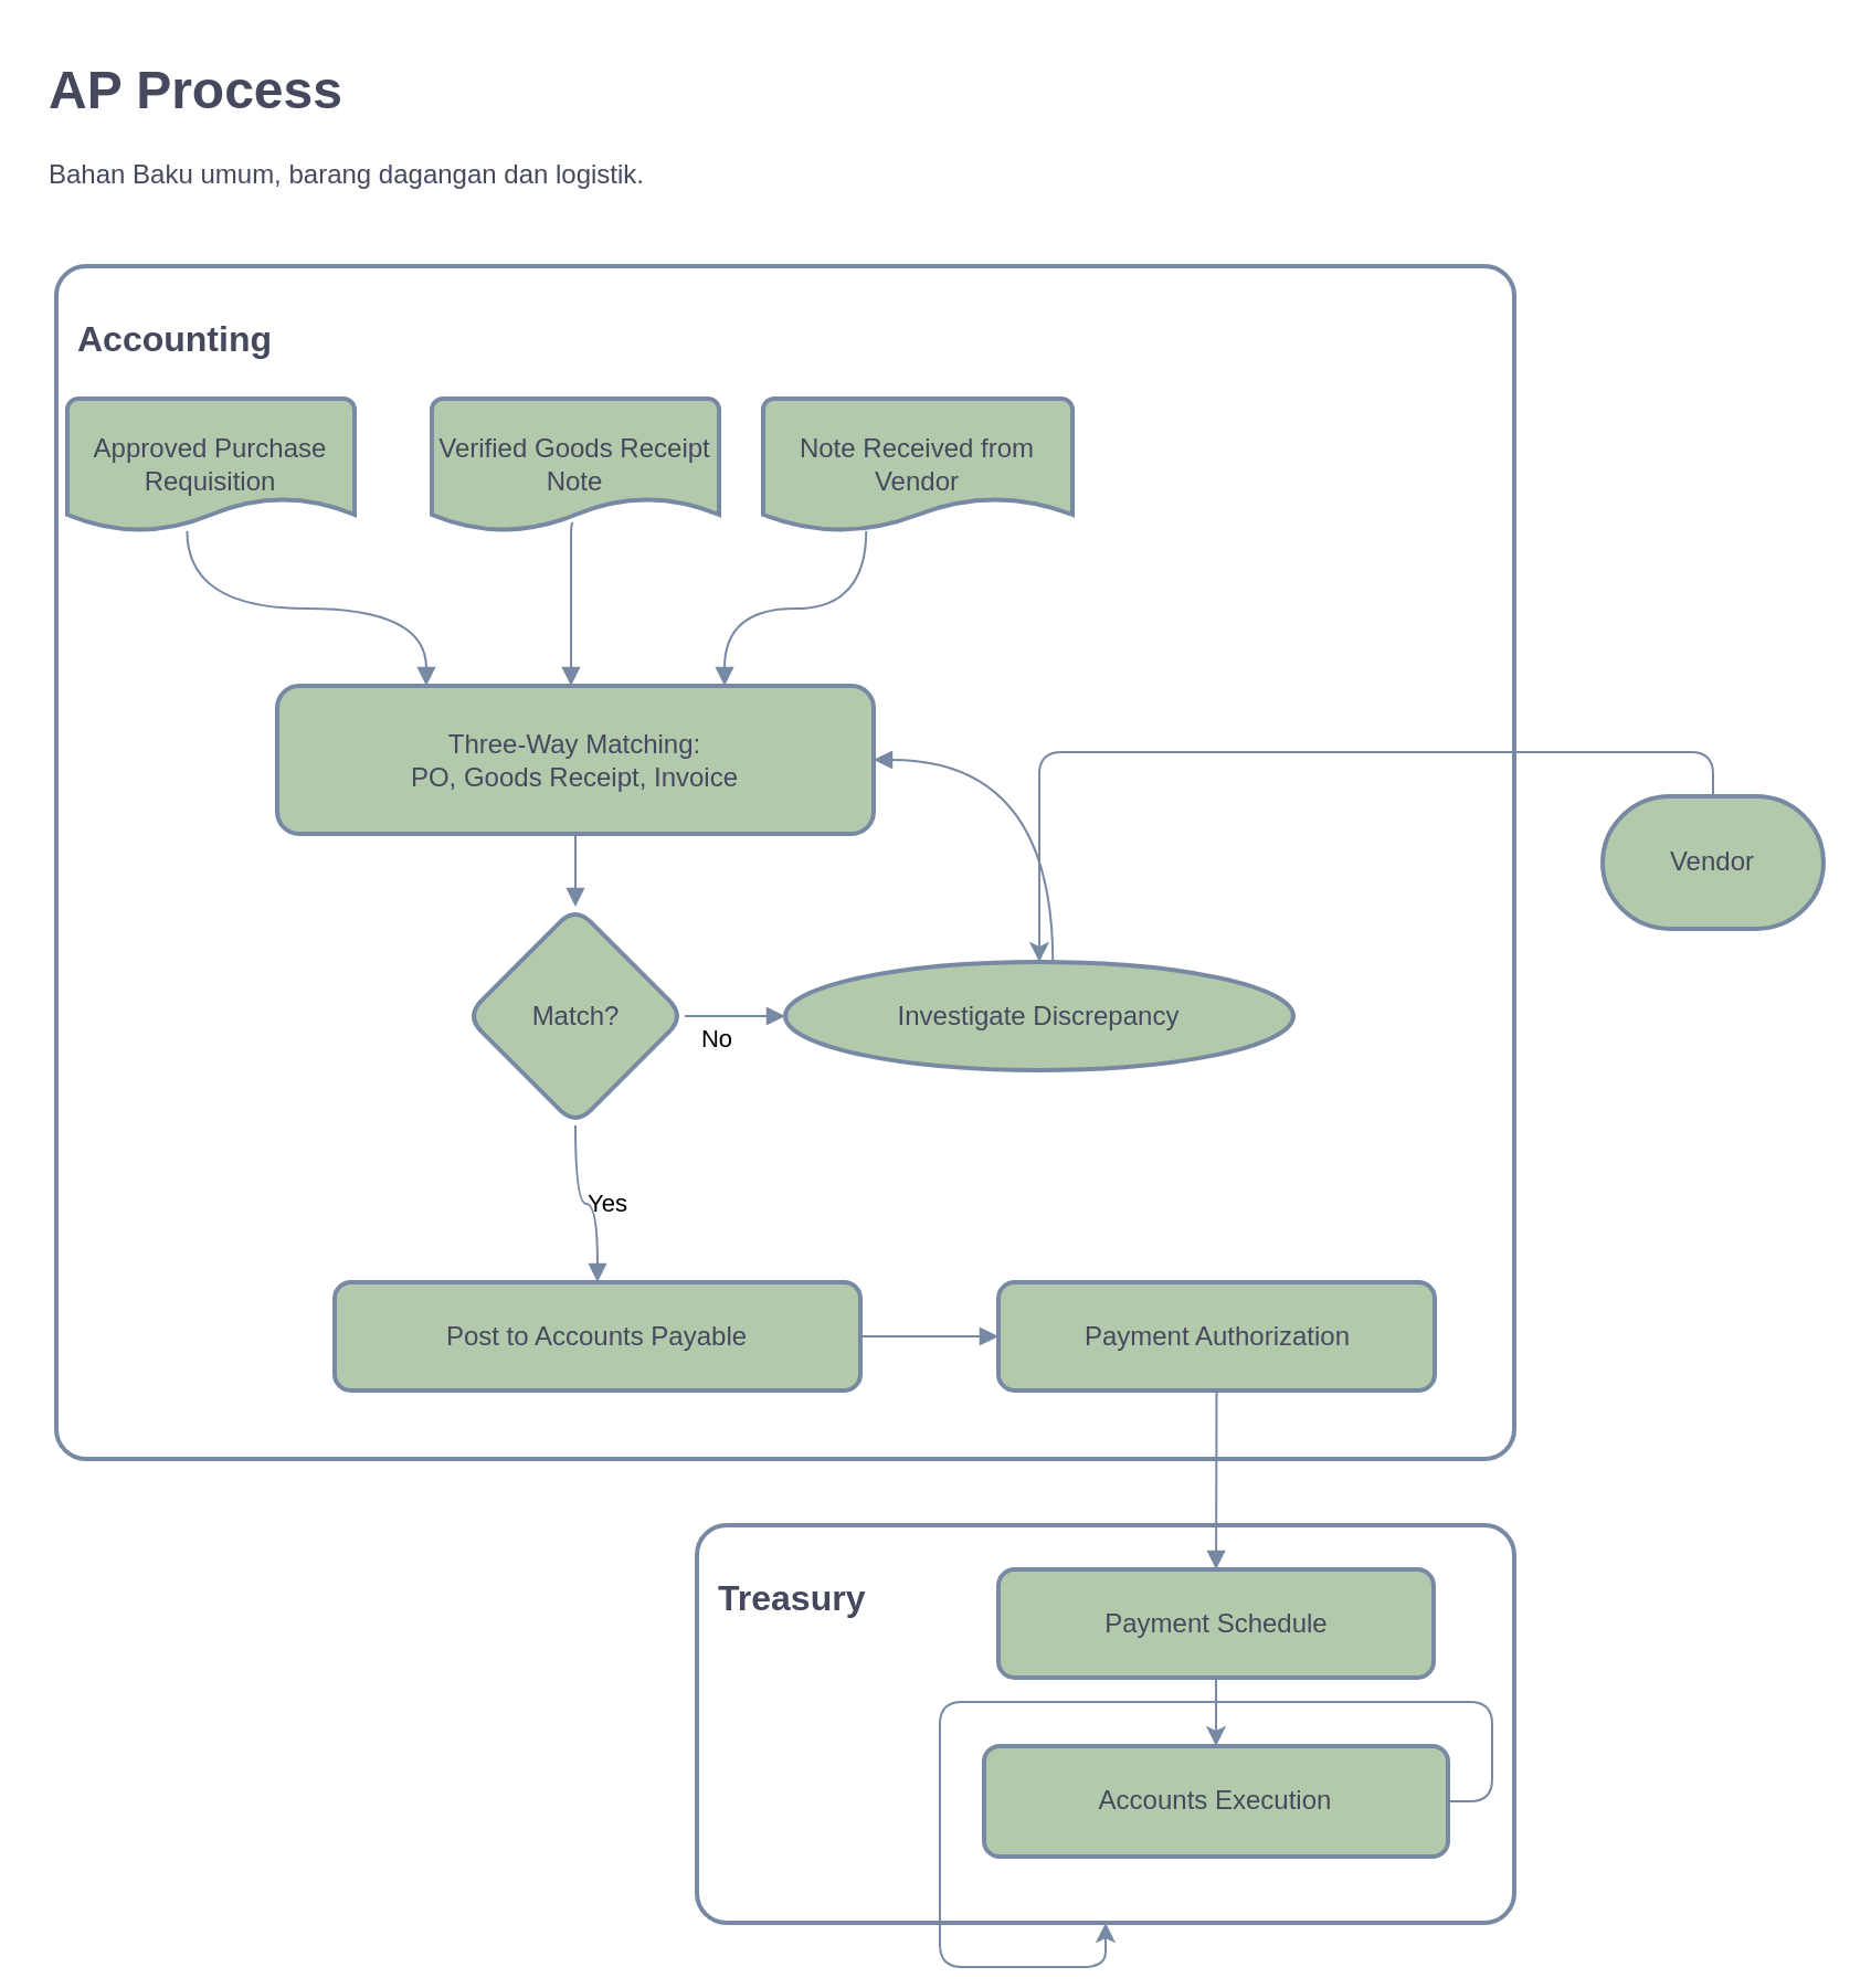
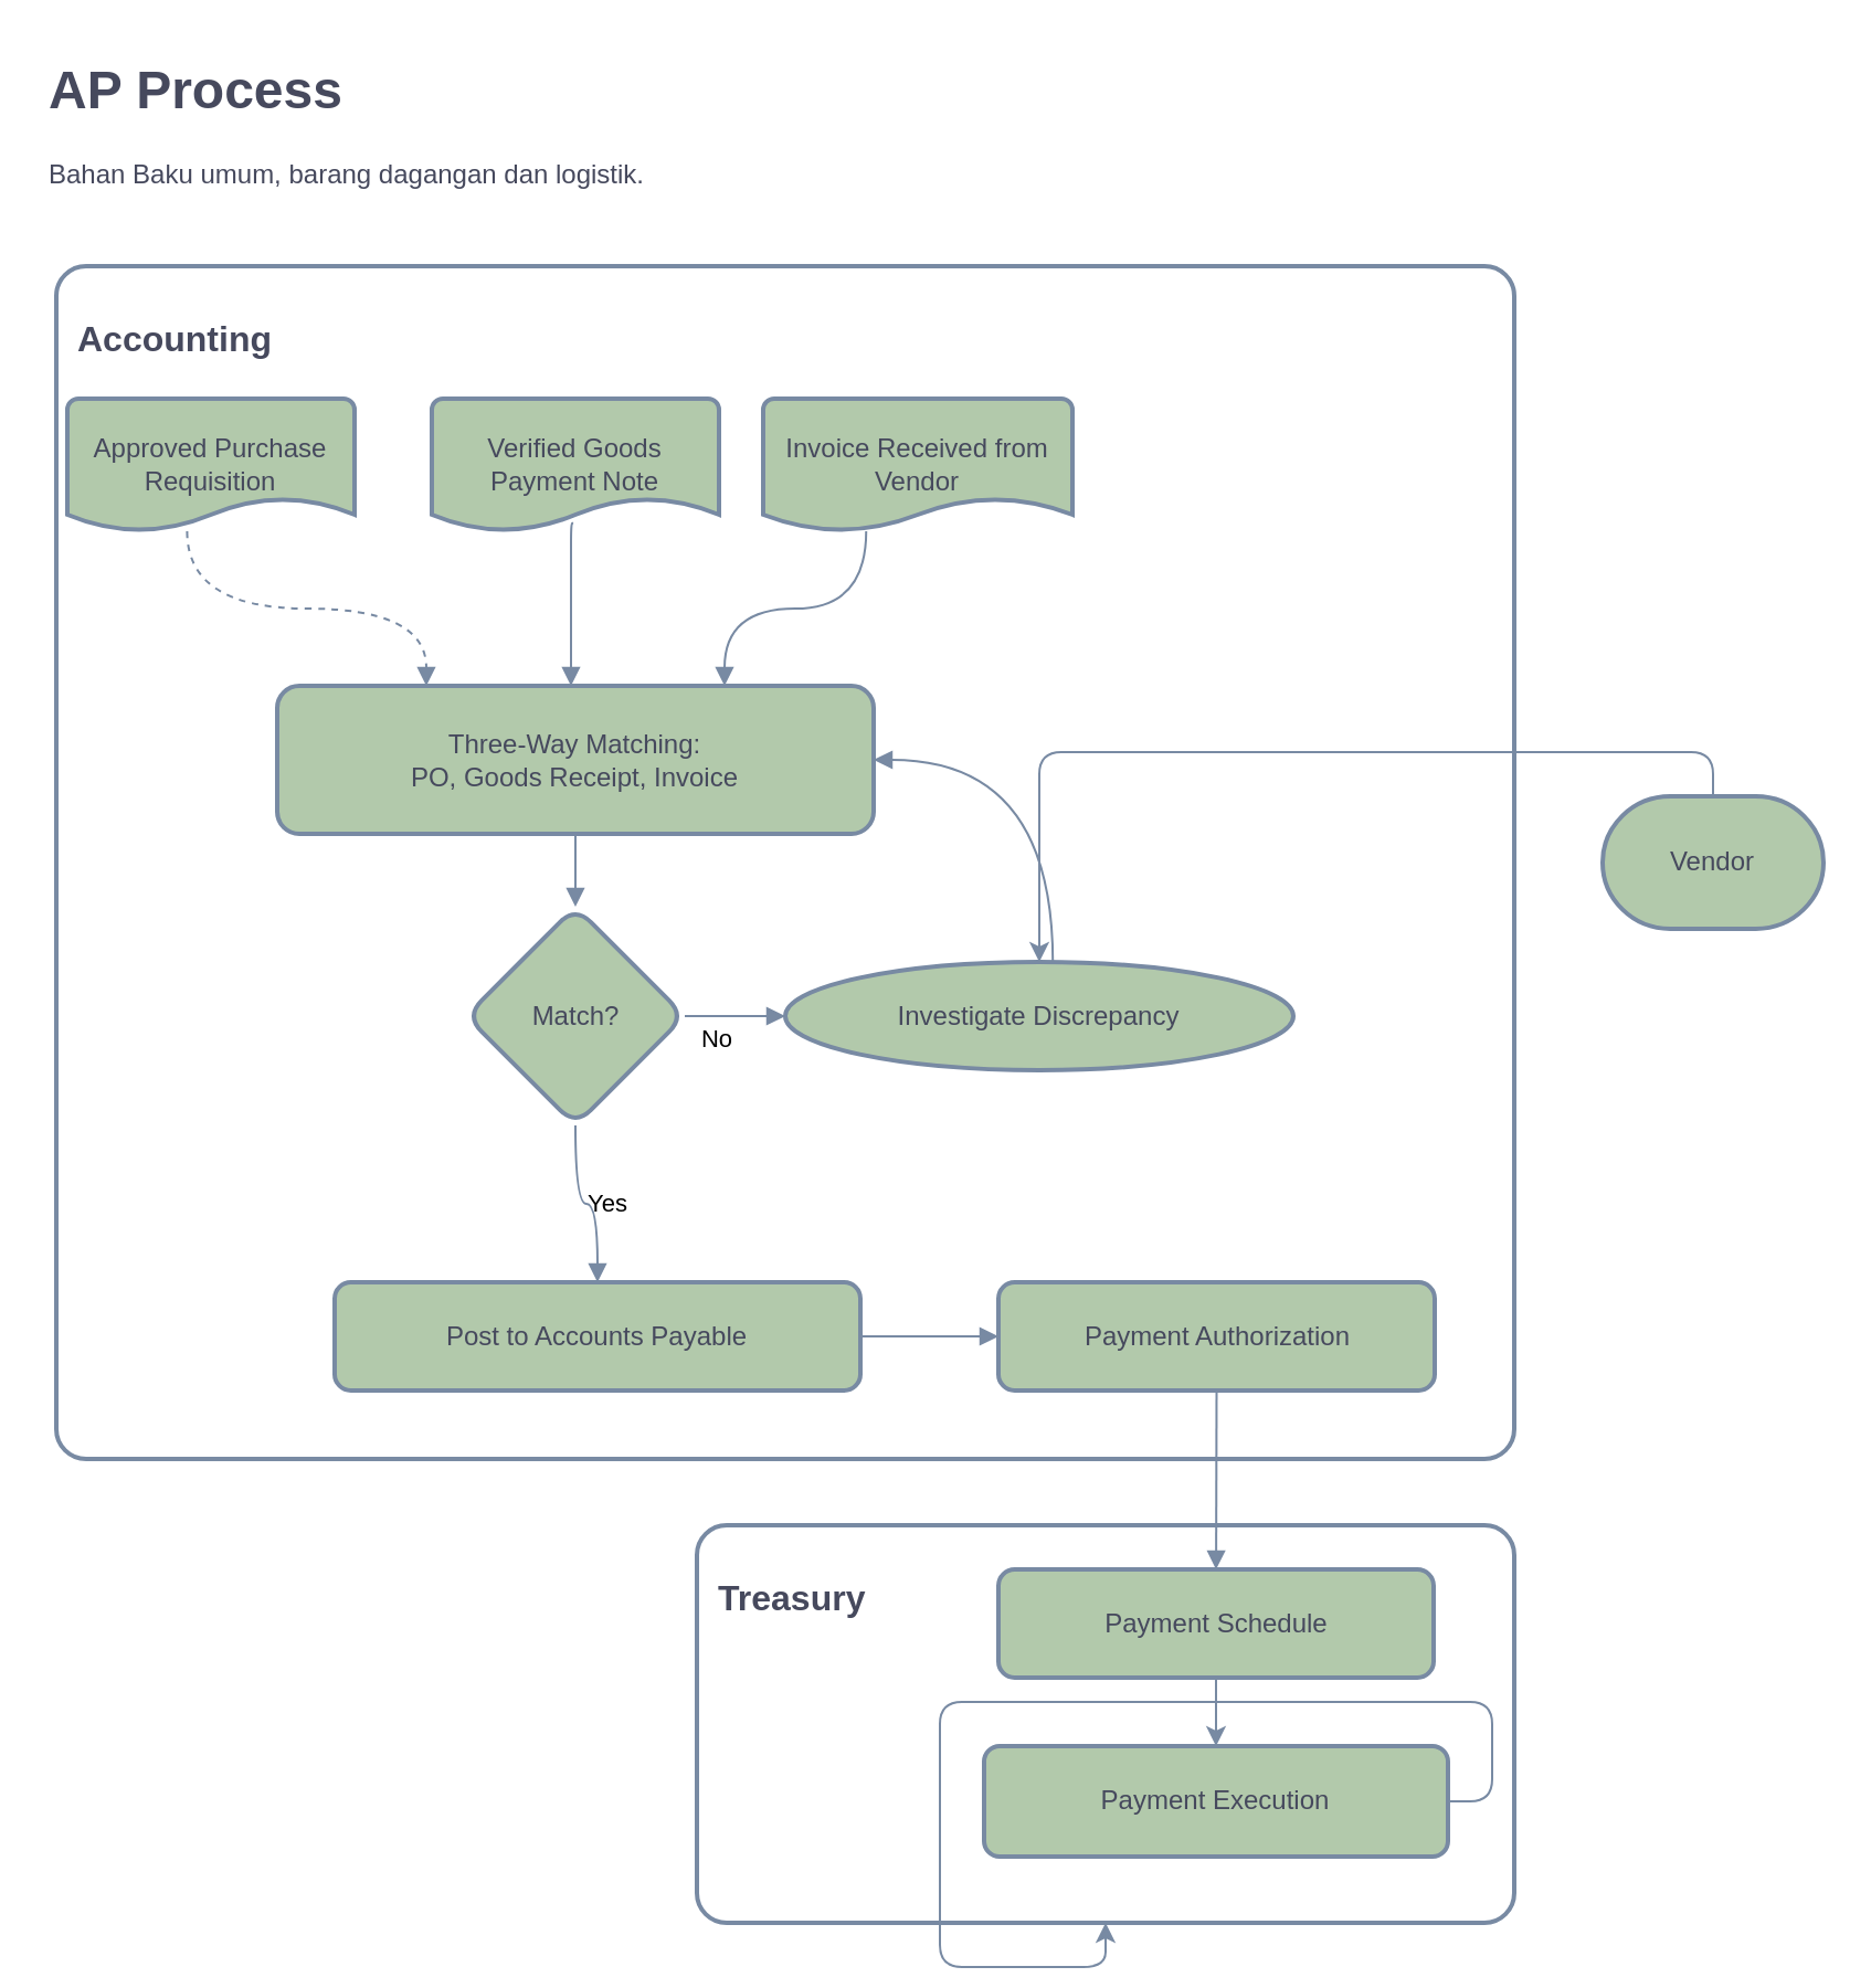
  <mxCell id="0" />
  <mxCell id="1" parent="0" />
  <mxCell id="2" value="&lt;h4 style=&quot;line-height: 100%; font-size: 16px;&quot;&gt;Accounting&lt;/h4&gt;" style="rounded=1;whiteSpace=wrap;html=1;absoluteArcSize=1;arcSize=27;strokeWidth=2;strokeColor=#788AA3;fontColor=#46495D;fillColor=none;align=left;verticalAlign=top;spacingLeft=10;fontSize=16;spacing=0;spacingTop=0;" parent="1" vertex="1"><mxGeometry x="25" y="120" width="660" height="540" as="geometry" /></mxCell>
  <mxCell id="3" value="&lt;h4 style=&quot;line-height: 100%; font-size: 16px;&quot;&gt;&lt;b style=&quot;font-size: 16px;&quot;&gt;Treasury&lt;/b&gt;&lt;/h4&gt;" style="rounded=1;whiteSpace=wrap;html=1;absoluteArcSize=1;arcSize=27;strokeWidth=2;strokeColor=#788AA3;fontColor=#46495D;fillColor=none;align=left;verticalAlign=top;spacingLeft=10;fontSize=16;spacing=0;" parent="1" vertex="1"><mxGeometry x="315" y="690" width="370" height="180" as="geometry" /></mxCell>
  <mxCell id="4" value="Three-Way Matching:&#10;PO, Goods Receipt, Invoice" style="whiteSpace=wrap;strokeWidth=2;labelBackgroundColor=none;fillColor=#B2C9AB;strokeColor=#788AA3;fontColor=#46495D;rounded=1;" parent="1" vertex="1"><mxGeometry x="125" y="310" width="270" height="67" as="geometry" /></mxCell>
  <mxCell id="5" value="Match?" style="rhombus;strokeWidth=2;whiteSpace=wrap;labelBackgroundColor=none;fillColor=#B2C9AB;strokeColor=#788AA3;fontColor=#46495D;rounded=1;" parent="1" vertex="1"><mxGeometry x="210.5" y="410" width="99" height="99" as="geometry" /></mxCell>
  <mxCell id="6" value="Post to Accounts Payable" style="whiteSpace=wrap;strokeWidth=2;labelBackgroundColor=none;fillColor=#B2C9AB;strokeColor=#788AA3;fontColor=#46495D;rounded=1;" parent="1" vertex="1"><mxGeometry x="151" y="580" width="238" height="49" as="geometry" /></mxCell>
  <mxCell id="7" value="Payment Authorization" style="whiteSpace=wrap;strokeWidth=2;labelBackgroundColor=none;fillColor=#B2C9AB;strokeColor=#788AA3;fontColor=#46495D;rounded=1;" parent="1" vertex="1"><mxGeometry x="451.5" y="580" width="197.5" height="49" as="geometry" /></mxCell>
  <mxCell id="8" style="edgeStyle=orthogonalEdgeStyle;rounded=0;orthogonalLoop=1;jettySize=auto;html=1;exitX=0.5;exitY=1;exitDx=0;exitDy=0;entryX=0.5;entryY=0;entryDx=0;entryDy=0;strokeColor=#788AA3;fontColor=#46495D;fillColor=#B2C9AB;" parent="1" source="9" target="25" edge="1"><mxGeometry relative="1" as="geometry" /></mxCell>
  <mxCell id="9" value="Payment Schedule" style="whiteSpace=wrap;strokeWidth=2;labelBackgroundColor=none;fillColor=#B2C9AB;strokeColor=#788AA3;fontColor=#46495D;rounded=1;" parent="1" vertex="1"><mxGeometry x="451.5" y="710" width="197" height="49" as="geometry" /></mxCell>
  <mxCell id="10" value="Investigate Discrepancy" style="ellipse;whiteSpace=wrap;strokeWidth=2;labelBackgroundColor=none;fillColor=#B2C9AB;strokeColor=#788AA3;fontColor=#46495D;" parent="1" vertex="1"><mxGeometry x="355" y="435" width="230" height="49" as="geometry" /></mxCell>
  <mxCell id="11" value="" style="curved=1;startArrow=none;endArrow=block;exitX=0.333;exitY=1;entryX=0.75;entryY=0;rounded=1;edgeStyle=orthogonalEdgeStyle;labelBackgroundColor=none;strokeColor=#788AA3;fontColor=default;exitDx=0;exitDy=0;exitPerimeter=0;entryDx=0;entryDy=0;" parent="1" source="22" target="4" edge="1"><mxGeometry relative="1" as="geometry"><Array as="points" /><mxPoint x="735" y="454" as="sourcePoint" /></mxGeometry></mxCell>
  <mxCell id="12" value="" style="curved=1;startArrow=none;endArrow=block;exitX=0.5;exitY=1;entryX=0.5;entryY=0;rounded=1;edgeStyle=orthogonalEdgeStyle;labelBackgroundColor=none;strokeColor=#788AA3;fontColor=default;exitDx=0;exitDy=0;" parent="1" source="4" target="5" edge="1"><mxGeometry relative="1" as="geometry"><Array as="points"><mxPoint x="260" y="400" /><mxPoint x="260" y="400" /></Array></mxGeometry></mxCell>
  <mxCell id="13" value="Yes" style="curved=1;startArrow=none;endArrow=block;exitX=0.5;exitY=1;entryX=0.5;entryY=0;rounded=1;edgeStyle=orthogonalEdgeStyle;labelBackgroundColor=none;strokeColor=#788AA3;fontColor=default;exitDx=0;exitDy=0;entryDx=0;entryDy=0;" parent="1" source="5" target="6" edge="1"><mxGeometry x="-0.127" y="15" relative="1" as="geometry"><Array as="points" /><mxPoint as="offset" /></mxGeometry></mxCell>
  <mxCell id="14" value="" style="curved=1;startArrow=none;endArrow=block;exitX=1;exitY=0.5;entryX=0;entryY=0.5;rounded=1;edgeStyle=orthogonalEdgeStyle;labelBackgroundColor=none;strokeColor=#788AA3;fontColor=default;entryDx=0;entryDy=0;exitDx=0;exitDy=0;" parent="1" source="6" target="7" edge="1"><mxGeometry relative="1" as="geometry"><Array as="points"><mxPoint x="405" y="605" /></Array></mxGeometry></mxCell>
  <mxCell id="15" value="" style="curved=1;startArrow=none;endArrow=block;exitX=0.5;exitY=1;entryX=0.5;entryY=0;rounded=1;edgeStyle=orthogonalEdgeStyle;labelBackgroundColor=none;strokeColor=#788AA3;fontColor=default;" parent="1" source="7" target="9" edge="1"><mxGeometry relative="1" as="geometry"><Array as="points" /></mxGeometry></mxCell>
  <mxCell id="16" value="No" style="curved=1;startArrow=none;endArrow=block;exitX=1;exitY=0.5;entryX=0;entryY=0.5;rounded=1;edgeStyle=orthogonalEdgeStyle;labelBackgroundColor=none;strokeColor=#788AA3;fontColor=default;exitDx=0;exitDy=0;entryDx=0;entryDy=0;" parent="1" source="5" target="10" edge="1"><mxGeometry x="-0.319" y="-10" relative="1" as="geometry"><Array as="points" /><mxPoint as="offset" /></mxGeometry></mxCell>
  <mxCell id="17" value="" style="curved=1;startArrow=none;endArrow=block;exitX=0.53;exitY=0;entryX=1;entryY=0.5;rounded=1;edgeStyle=orthogonalEdgeStyle;labelBackgroundColor=none;strokeColor=#788AA3;fontColor=default;entryDx=0;entryDy=0;" parent="1" source="10" target="4" edge="1"><mxGeometry relative="1" as="geometry"><Array as="points"><mxPoint x="477" y="344" /></Array></mxGeometry></mxCell>
- <mxCell id="18" value="" style="curved=1;startArrow=none;endArrow=block;exitX=0.417;exitY=1;entryX=0.25;entryY=0;rounded=1;edgeStyle=orthogonalEdgeStyle;labelBackgroundColor=none;strokeColor=#788AA3;fontColor=default;entryDx=0;entryDy=0;exitDx=0;exitDy=0;exitPerimeter=0;" parent="1" source="20" target="4" edge="1"><mxGeometry relative="1" as="geometry"><Array as="points" /><mxPoint x="129.5" y="337" as="sourcePoint" /><mxPoint x="249.5" y="387" as="targetPoint" /></mxGeometry></mxCell>
+ <mxCell id="18" value="" style="curved=1;startArrow=none;endArrow=block;exitX=0.417;exitY=1;entryX=0.25;entryY=0;rounded=1;edgeStyle=orthogonalEdgeStyle;labelBackgroundColor=none;strokeColor=#788AA3;fontColor=default;entryDx=0;entryDy=0;exitDx=0;exitDy=0;exitPerimeter=0;dashed=1;" parent="1" source="20" target="4" edge="1"><mxGeometry relative="1" as="geometry"><Array as="points" /><mxPoint x="129.5" y="337" as="sourcePoint" /><mxPoint x="249.5" y="387" as="targetPoint" /></mxGeometry></mxCell>
  <mxCell id="19" value="" style="curved=0;startArrow=none;endArrow=block;exitX=0.485;exitY=0.939;entryX=0.5;entryY=0;rounded=1;edgeStyle=orthogonalEdgeStyle;labelBackgroundColor=none;strokeColor=#788AA3;fontColor=default;exitDx=0;exitDy=0;exitPerimeter=0;entryDx=0;entryDy=0;" parent="1" edge="1"><mxGeometry relative="1" as="geometry"><Array as="points"><mxPoint x="258" y="236" /></Array><mxPoint x="259.05" y="236.34" as="sourcePoint" /><mxPoint x="258" y="310" as="targetPoint" /></mxGeometry></mxCell>
  <mxCell id="20" value="Approved Purchase Requisition" style="strokeWidth=2;html=1;shape=mxgraph.flowchart.document2;whiteSpace=wrap;size=0.25;strokeColor=#788AA3;fontColor=#46495D;fillColor=#B2C9AB;" parent="1" vertex="1"><mxGeometry x="30" y="180" width="130" height="60" as="geometry" /></mxCell>
- <mxCell id="21" value="Verified Goods Receipt Note" style="strokeWidth=2;html=1;shape=mxgraph.flowchart.document2;whiteSpace=wrap;size=0.25;strokeColor=#788AA3;fontColor=#46495D;fillColor=#B2C9AB;" parent="1" vertex="1"><mxGeometry x="195" y="180" width="130" height="60" as="geometry" /></mxCell>
- <mxCell id="22" value="Note Received from Vendor" style="strokeWidth=2;html=1;shape=mxgraph.flowchart.document2;whiteSpace=wrap;size=0.25;strokeColor=#788AA3;fontColor=#46495D;fillColor=#B2C9AB;" parent="1" vertex="1"><mxGeometry x="345" y="180" width="140" height="60" as="geometry" /></mxCell>
+ <mxCell id="21" value="Verified Goods Payment Note" style="strokeWidth=2;html=1;shape=mxgraph.flowchart.document2;whiteSpace=wrap;size=0.25;strokeColor=#788AA3;fontColor=#46495D;fillColor=#B2C9AB;" parent="1" vertex="1"><mxGeometry x="195" y="180" width="130" height="60" as="geometry" /></mxCell>
+ <mxCell id="22" value="Invoice Received from Vendor" style="strokeWidth=2;html=1;shape=mxgraph.flowchart.document2;whiteSpace=wrap;size=0.25;strokeColor=#788AA3;fontColor=#46495D;fillColor=#B2C9AB;" parent="1" vertex="1"><mxGeometry x="345" y="180" width="140" height="60" as="geometry" /></mxCell>
  <mxCell id="23" value="Vendor" style="strokeWidth=2;html=1;shape=mxgraph.flowchart.terminator;whiteSpace=wrap;strokeColor=#788AA3;fontColor=#46495D;fillColor=#B2C9AB;" parent="1" vertex="1"><mxGeometry x="725" y="360" width="100" height="60" as="geometry" /></mxCell>
  <mxCell id="24" style="edgeStyle=orthogonalEdgeStyle;rounded=1;orthogonalLoop=1;jettySize=auto;html=1;exitX=0.5;exitY=0;exitDx=0;exitDy=0;exitPerimeter=0;strokeColor=#788AA3;fontColor=#46495D;fillColor=#B2C9AB;curved=0;" parent="1" source="23" target="10" edge="1"><mxGeometry relative="1" as="geometry" /></mxCell>
- <mxCell id="25" value="&lt;span style=&quot;text-wrap: nowrap;&quot;&gt;Accounts Execution&lt;/span&gt;" style="rounded=1;whiteSpace=wrap;html=1;absoluteArcSize=1;arcSize=14;strokeWidth=2;strokeColor=#788AA3;fontColor=#46495D;fillColor=#B2C9AB;" parent="1" vertex="1"><mxGeometry x="445" y="790" width="210" height="50" as="geometry" /></mxCell>
+ <mxCell id="25" value="&lt;span style=&quot;text-wrap: nowrap;&quot;&gt;Payment Execution&lt;/span&gt;" style="rounded=1;whiteSpace=wrap;html=1;absoluteArcSize=1;arcSize=14;strokeWidth=2;strokeColor=#788AA3;fontColor=#46495D;fillColor=#B2C9AB;" parent="1" vertex="1"><mxGeometry x="445" y="790" width="210" height="50" as="geometry" /></mxCell>
  <mxCell id="26" style="edgeStyle=orthogonalEdgeStyle;rounded=1;orthogonalLoop=1;jettySize=auto;html=1;exitX=1;exitY=0.5;exitDx=0;exitDy=0;strokeColor=#788AA3;fontColor=#46495D;fillColor=#B2C9AB;curved=0;" parent="1" source="25" target="3" edge="1"><mxGeometry relative="1" as="geometry" /></mxCell>
  <mxCell id="27" value="&lt;h1 style=&quot;margin-top: 0px;&quot;&gt;AP Process&lt;/h1&gt;&lt;p&gt;Bahan Baku umum, barang dagangan dan logistik.&lt;/p&gt;" style="text;html=1;whiteSpace=wrap;overflow=hidden;rounded=0;labelBackgroundColor=none;fontColor=#46495D;" parent="1" vertex="1"><mxGeometry x="20" y="20" width="370" height="80" as="geometry" /></mxCell>
